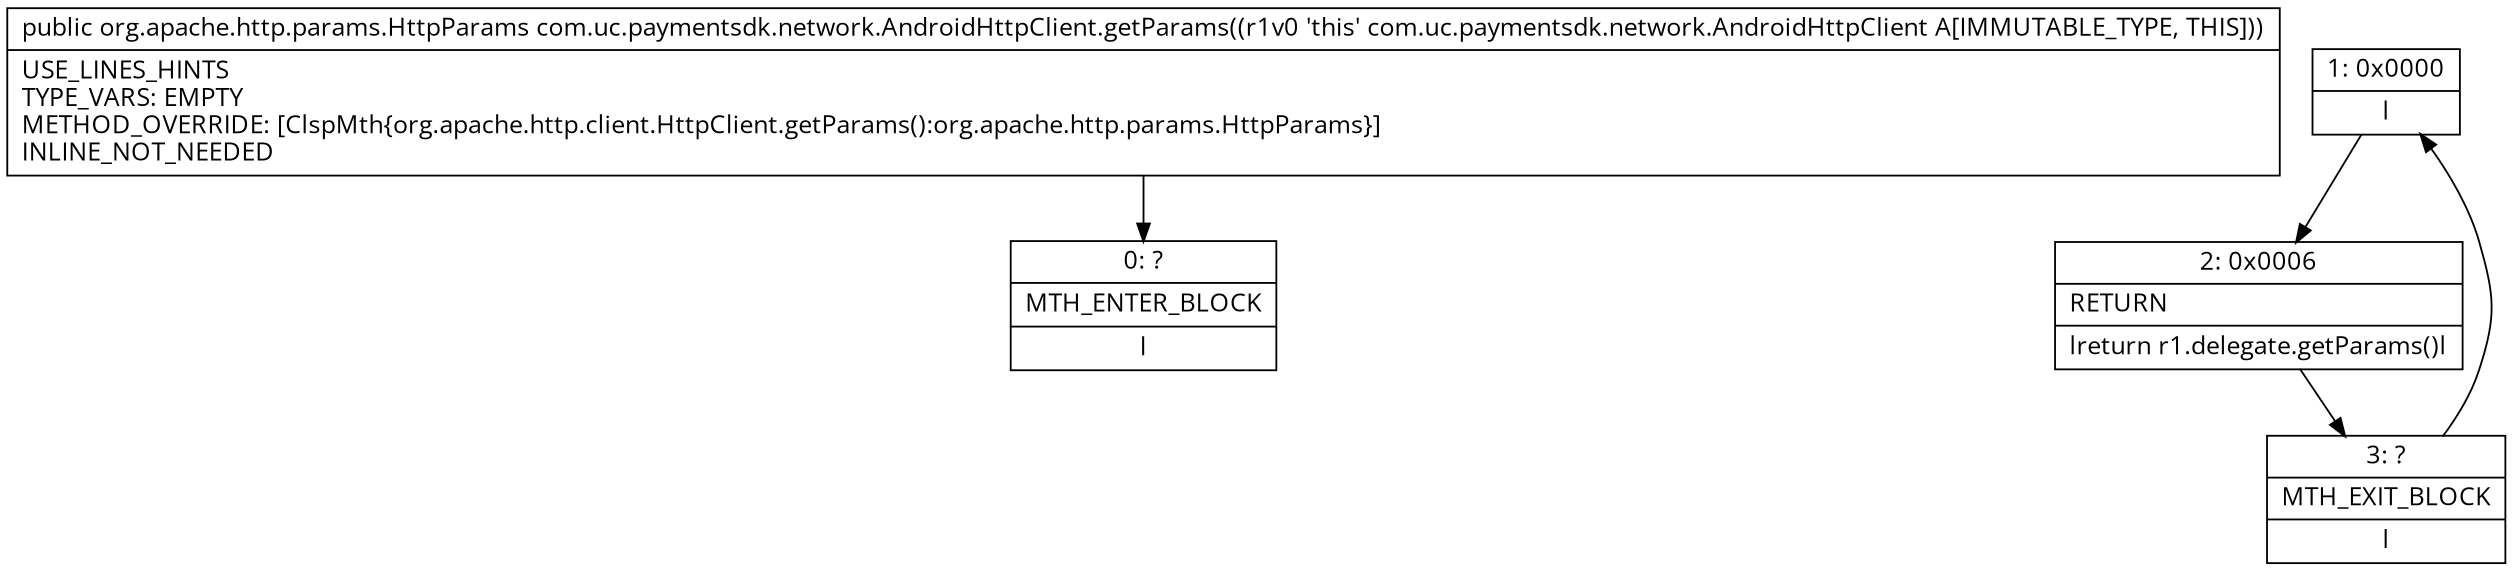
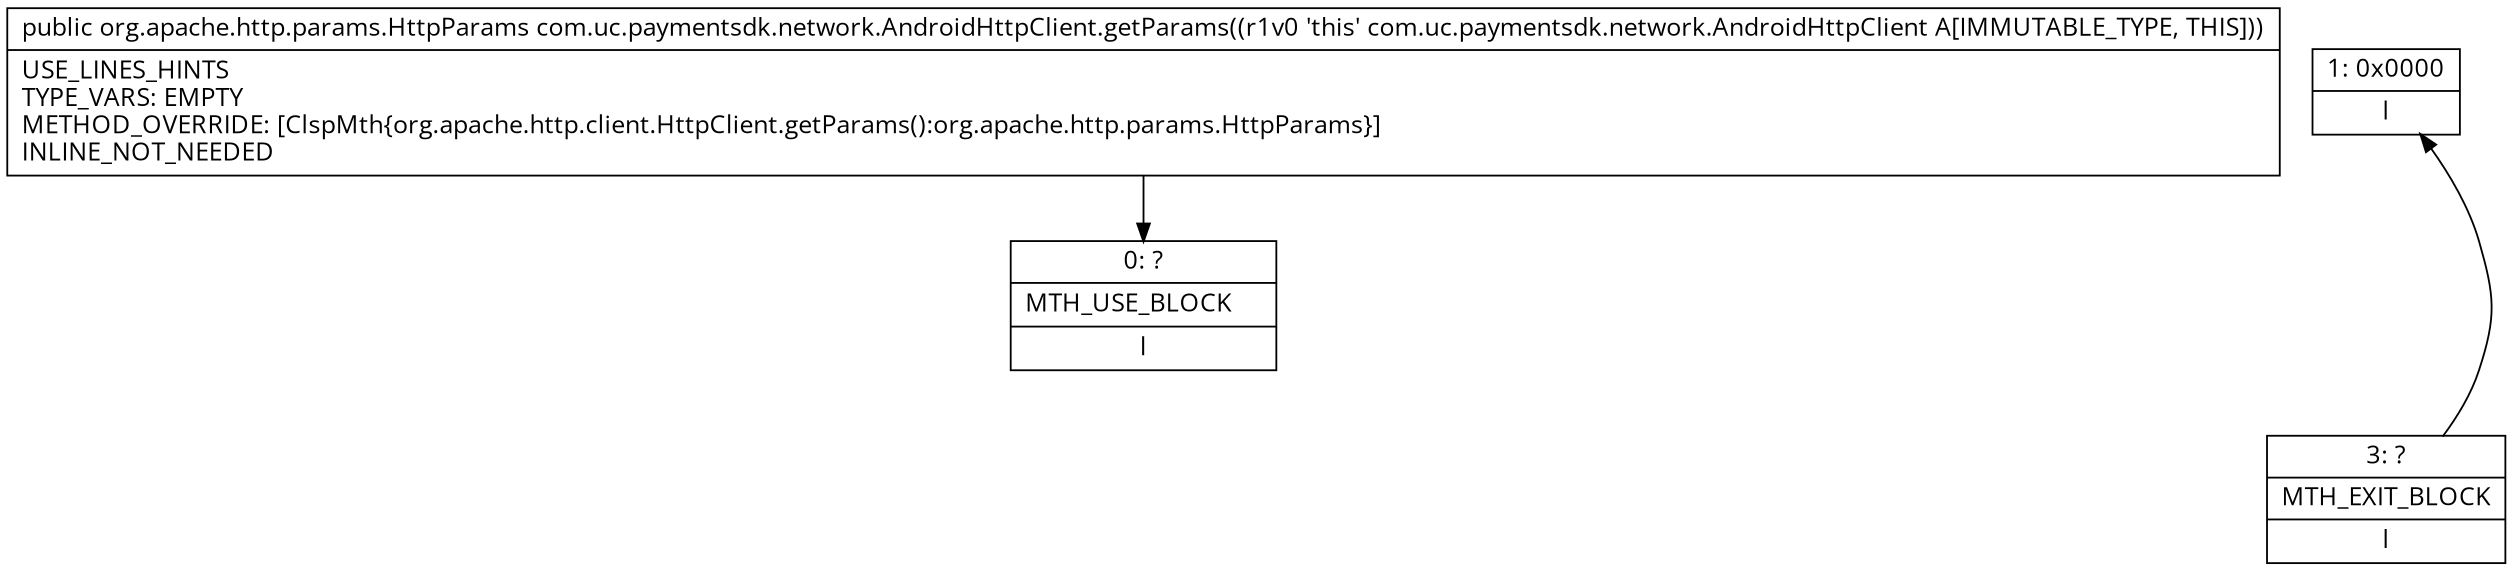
  digraph {
    fontname="Open Sans"
    node [fontname="Open Sans" shape=record]
    edge [fontname="Open Sans"]
-   n1 [label="{0\:\ ?|MTH_ENTER_BLOCK\l|l}"]
+   n1 [label="{0\:\ ?|MTH_USE_BLOCK\l|l}"]
    n2 [label="{1\:\ 0x0000|l}"]
-   n3 [label="{2\:\ 0x0006|RETURN\l|lreturn r1.delegate.getParams()l}"]
    n4 [label="{3\:\ ?|MTH_EXIT_BLOCK\l|l}"]
    n5 [label="{public org.apache.http.params.HttpParams com.uc.paymentsdk.network.AndroidHttpClient.getParams((r1v0 'this' com.uc.paymentsdk.network.AndroidHttpClient A[IMMUTABLE_TYPE, THIS]))  | USE_LINES_HINTS\lTYPE_VARS: EMPTY\lMETHOD_OVERRIDE: [ClspMth\{org.apache.http.client.HttpClient.getParams():org.apache.http.params.HttpParams\}]\lINLINE_NOT_NEEDED\l}"]
-   n2 -> n3
-   n3 -> n4
    n4 -> n2
    n5 -> n1
  }
